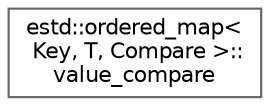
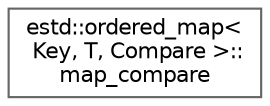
  digraph {
    rankdir=TB
-   n1 [color=grey40 fillcolor=white fontname=Helvetica fontsize=10 height=0.2 label="estd::ordered_map\<\l Key, T, Compare \>::\lvalue_compare" shape=box style=filled width=0.4]
+   n1 [color=grey40 fillcolor=white fontname=Helvetica fontsize=10 height=0.2 label="estd::ordered_map\<\l Key, T, Compare \>::\lmap_compare" shape=box style=filled width=0.4]
  }
